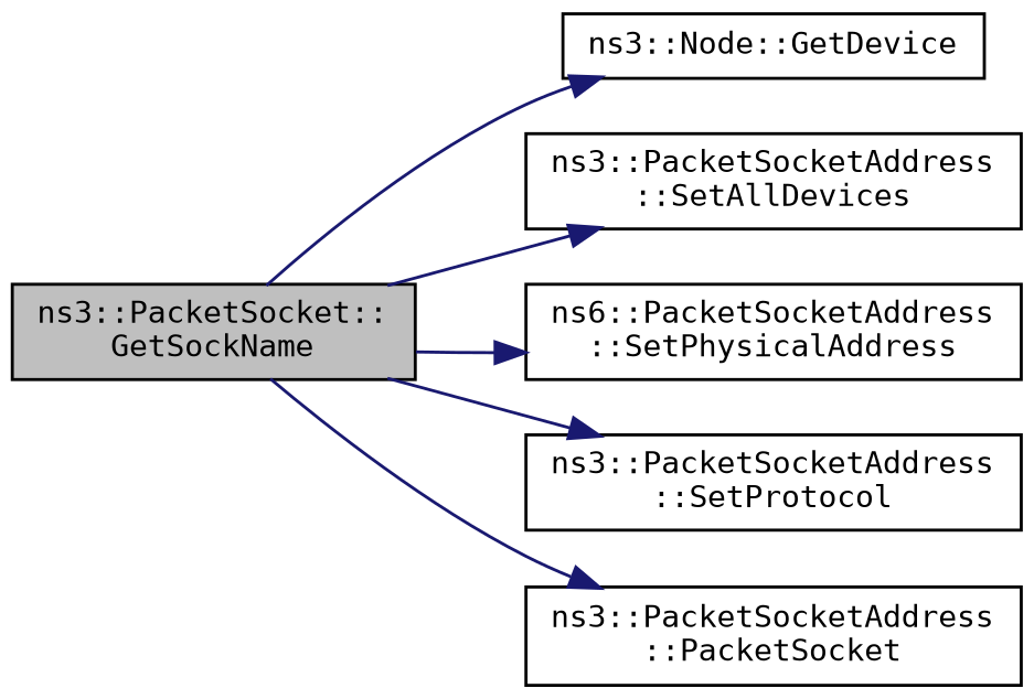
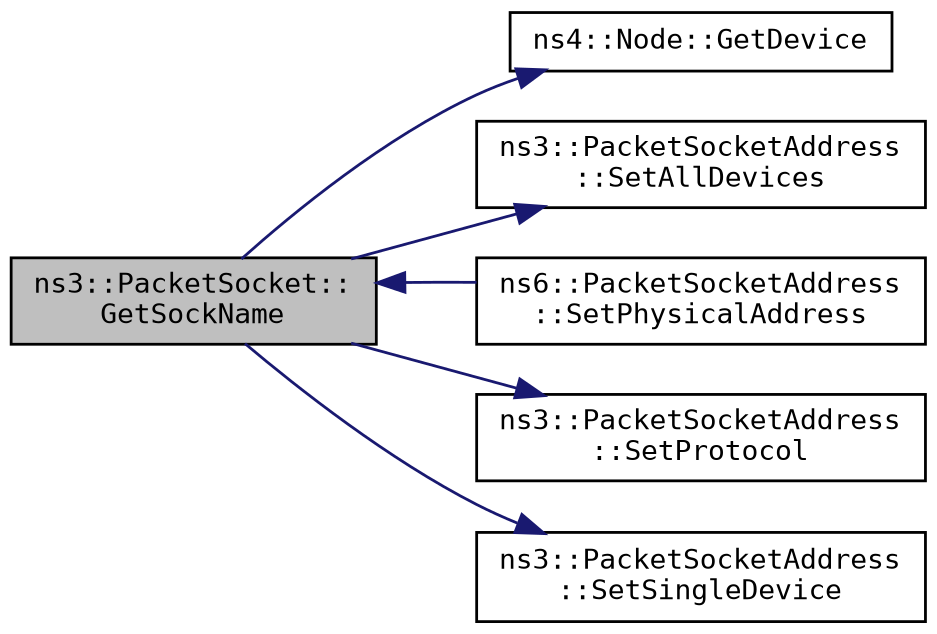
  digraph {
    fontname="DejaVu Sans Mono"
    rankdir=LR
    node [color=black fillcolor=white fontname="DejaVu Sans Mono" fontsize=10 shape=record style=filled]
    edge [color=midnightblue fontname="DejaVu Sans Mono" fontsize=10 labelfontname=Helvetica labelfontsize=10 style=solid]
    n1 [fillcolor=grey75 fontcolor=black height=0.2 label="ns3::PacketSocket::\lGetSockName" width=0.4]
-   n2 [height=0.2 label="ns3::Node::GetDevice" width=0.4]
+   n2 [height=0.2 label="ns4::Node::GetDevice" width=0.4]
    n3 [height=0.2 label="ns3::PacketSocketAddress\l::SetAllDevices" width=0.4]
    n4 [height=0.2 label="ns6::PacketSocketAddress\l::SetPhysicalAddress" width=0.4]
    n5 [height=0.2 label="ns3::PacketSocketAddress\l::SetProtocol" width=0.4]
-   n6 [height=0.2 label="ns3::PacketSocketAddress\l::PacketSocket" width=0.4]
+   n6 [height=0.2 label="ns3::PacketSocketAddress\l::SetSingleDevice" width=0.4]
    n1 -> n2
    n1 -> n3
-   n1 -> n4
+   n4 -> n1
    n1 -> n5
    n1 -> n6
  }
